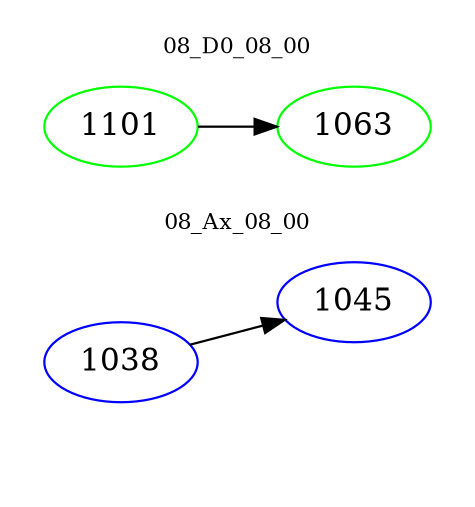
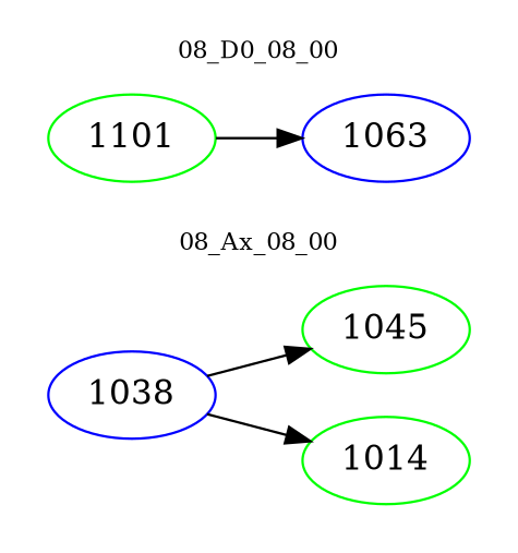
  digraph {
    rankdir=LR
    node [color=blue]
    edge [color=black]
    n1 [label=1038]
-   n3 [label=1045]
+   n2 [color=green label=1014]
+   n3 [color=green label=1045]
    n4 [color=green label=1101]
-   n5 [color=green label=1063]
+   n5 [label=1063]
    subgraph cluster_1 {
      color=white
      fontsize=10
      label="08_Ax_08_00"
      n1
+     n2
      n3
    }
    subgraph cluster_2 {
      color=white
      fontsize=10
      label="08_D0_08_00"
      n4
      n5
    }
+   n1 -> n2
    n1 -> n3
    n4 -> n5
  }
